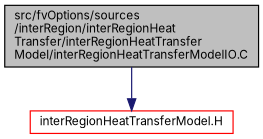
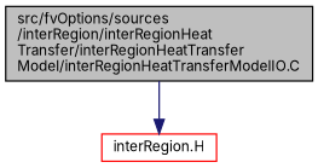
  digraph {
    fontname=Inter
    node [fontname=Inter fontsize=10 shape=record]
    n1 [color=black fillcolor=grey75 fontcolor=black height=0.2 label="src/fvOptions/sources\l/interRegion/interRegionHeat\lTransfer/interRegionHeatTransfer\lModel/interRegionHeatTransferModelIO.C" style=filled width=0.4]
-   n2 [color=red height=0.2 label="interRegionHeatTransferModel.H" width=0.4]
+   n2 [color=red height=0.2 label="interRegion.H" width=0.4]
    n1 -> n2 [color=midnightblue fontname=Inter fontsize=10 labelfontname=Helvetica labelfontsize=10 style=solid]
  }
